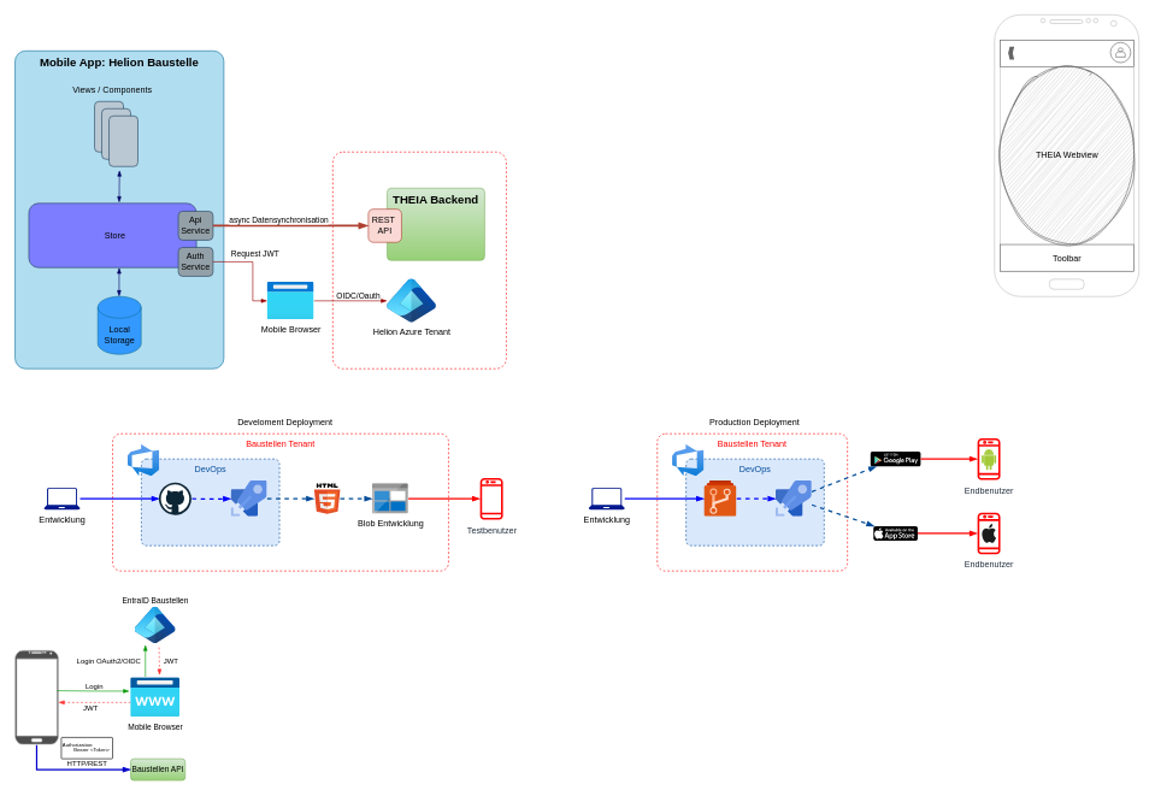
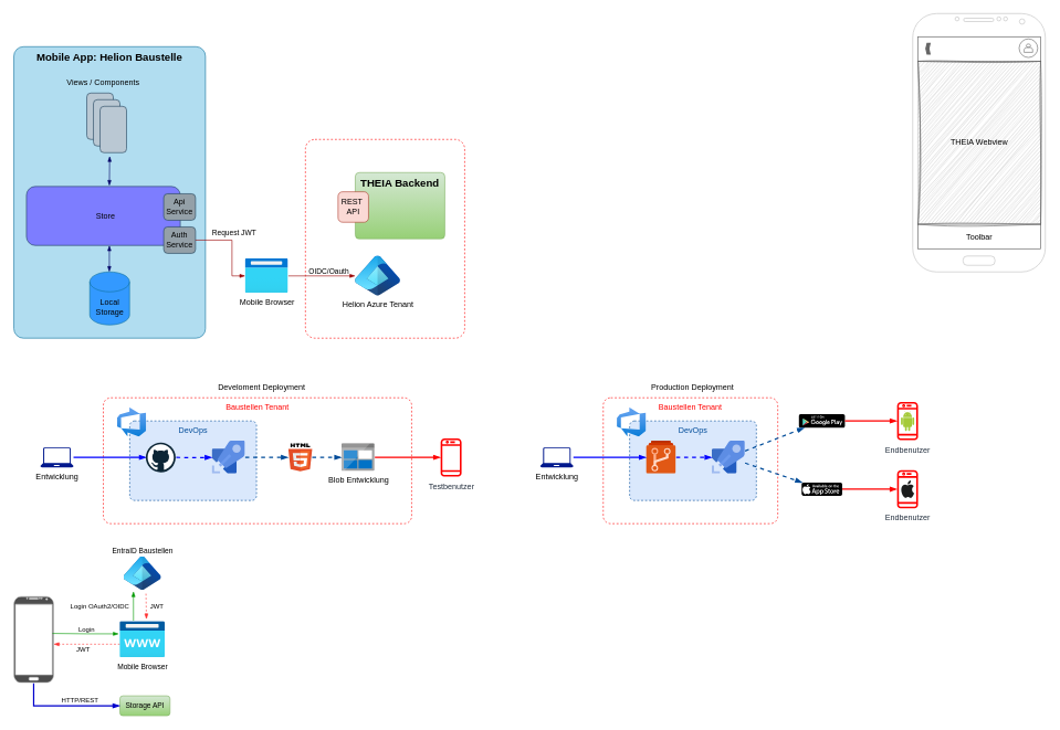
  <mxCell id="0" />
  <mxCell id="1" parent="0" />
  <mxCell id="2" value="Baustellen Tenant" style="rounded=1;whiteSpace=wrap;html=1;dashed=1;fillColor=none;strokeColor=#FF0000;arcSize=6;verticalAlign=top;fontColor=#FF0000;" parent="1" vertex="1"><mxGeometry x="155" y="600" width="465" height="190" as="geometry" /></mxCell>
  <mxCell id="3" value="DevOps" style="rounded=1;whiteSpace=wrap;html=1;dashed=1;fillColor=#dae8fc;strokeColor=#004C99;arcSize=6;verticalAlign=top;fontColor=#004C99;" parent="1" vertex="1"><mxGeometry x="194.8" y="635" width="191.2" height="120" as="geometry" /></mxCell>
  <mxCell id="4" value="" style="rounded=1;whiteSpace=wrap;html=1;dashed=1;fillColor=none;strokeColor=#FF0000;arcSize=6;" parent="1" vertex="1"><mxGeometry x="459.8" y="210" width="240.2" height="300" as="geometry" /></mxCell>
  <mxCell id="5" value="THEIA Backend" style="rounded=1;whiteSpace=wrap;html=1;fillColor=#d5e8d4;strokeColor=#82b366;fontSize=16;fontStyle=1;gradientColor=#97d077;arcSize=6;verticalAlign=top;" parent="1" vertex="1"><mxGeometry x="535" y="260" width="135" height="100" as="geometry" /></mxCell>
  <mxCell id="6" value="Mobile App: Helion Baustelle" style="rounded=1;whiteSpace=wrap;html=1;arcSize=5;fillColor=#b1ddf0;strokeColor=#10739e;fontSize=16;verticalAlign=top;fontStyle=1" parent="1" vertex="1"><mxGeometry x="20" y="70" width="289" height="440" as="geometry" /></mxCell>
  <mxCell id="7" value="" style="rounded=1;whiteSpace=wrap;html=1;fillColor=#bac8d3;strokeColor=#23445d;" parent="1" vertex="1"><mxGeometry x="130" y="140" width="40" height="70" as="geometry" /></mxCell>
  <mxCell id="8" value="" style="rounded=1;whiteSpace=wrap;html=1;fillColor=#bac8d3;strokeColor=#23445d;" parent="1" vertex="1"><mxGeometry x="140" y="150" width="40" height="70" as="geometry" /></mxCell>
  <mxCell id="9" value="" style="rounded=1;whiteSpace=wrap;html=1;fillColor=#bac8d3;strokeColor=#23445d;" parent="1" vertex="1"><mxGeometry x="150" y="160" width="40" height="70" as="geometry" /></mxCell>
  <mxCell id="10" value="Views / Components" style="text;html=1;align=center;verticalAlign=middle;whiteSpace=wrap;rounded=0;" parent="1" vertex="1"><mxGeometry x="91" y="110" width="128" height="30" as="geometry" /></mxCell>
  <mxCell id="11" value="Store" style="rounded=1;whiteSpace=wrap;html=1;fillColor=#7D7DFF;strokeColor=#23445d;align=center;labelPosition=center;verticalLabelPosition=middle;verticalAlign=middle;spacingLeft=7;" parent="1" vertex="1"><mxGeometry x="39" y="281" width="232" height="89" as="geometry" /></mxCell>
  <mxCell id="12" value="Api Service" style="rounded=1;whiteSpace=wrap;html=1;fillColor=#94A0A8;strokeColor=#23445d;" parent="1" vertex="1"><mxGeometry x="246" y="292" width="48" height="40" as="geometry" /></mxCell>
  <mxCell id="13" value="Local&lt;div&gt;Storage&lt;/div&gt;" style="shape=cylinder3;whiteSpace=wrap;html=1;boundedLbl=1;backgroundOutline=1;size=15;fillColor=#3399FF;strokeColor=#10739e;" parent="1" vertex="1"><mxGeometry x="134.5" y="410" width="60" height="80" as="geometry" /></mxCell>
  <mxCell id="14" value="REST&amp;nbsp;&lt;div&gt;API&lt;/div&gt;" style="rounded=1;whiteSpace=wrap;html=1;fillColor=#fad9d5;strokeColor=#ae4132;" parent="1" vertex="1"><mxGeometry x="509" y="289" width="46" height="46" as="geometry" /></mxCell>
- <mxCell id="15" value="" style="endArrow=blockThin;startArrow=none;html=1;rounded=0;exitX=1;exitY=0.5;exitDx=0;exitDy=0;entryX=0;entryY=0.5;entryDx=0;entryDy=0;fillColor=#fad9d5;strokeColor=#ae4132;strokeWidth=3;endFill=1;startFill=0;" parent="1" source="12" target="14" edge="1"><mxGeometry width="50" height="50" relative="1" as="geometry"><mxPoint x="322.5" y="320" as="sourcePoint" /><mxPoint x="372.5" y="270" as="targetPoint" /></mxGeometry></mxCell>
- <mxCell id="16" value="async Datensynchronisation" style="edgeLabel;html=1;align=center;verticalAlign=middle;resizable=0;points=[];" parent="15" vertex="1" connectable="0"><mxGeometry x="-0.23" y="-1" relative="1" as="geometry"><mxPoint x="7" y="-10" as="offset" /></mxGeometry></mxCell>
  <mxCell id="17" value="Mobile Browser" style="image;aspect=fixed;html=1;points=[];align=center;fontSize=12;image=img/lib/azure2/general/Browser.svg;" parent="1" vertex="1"><mxGeometry x="369" y="390" width="65" height="52" as="geometry" /></mxCell>
  <mxCell id="18" value="Helion Azure Tenant" style="image;aspect=fixed;html=1;points=[];align=center;fontSize=12;image=img/lib/azure2/other/Entra_Identity.svg;" parent="1" vertex="1"><mxGeometry x="535" y="385.78" width="68" height="60.44" as="geometry" /></mxCell>
  <mxCell id="19" value="Auth Service" style="rounded=1;whiteSpace=wrap;html=1;fillColor=#94A0A8;strokeColor=#23445d;" parent="1" vertex="1"><mxGeometry x="246" y="342" width="48" height="40" as="geometry" /></mxCell>
  <mxCell id="20" value="" style="endArrow=blockThin;html=1;rounded=0;exitX=1;exitY=0.5;exitDx=0;exitDy=0;strokeColor=#990000;endFill=1;" parent="1" source="19" target="17" edge="1"><mxGeometry width="50" height="50" relative="1" as="geometry"><mxPoint x="348" y="460" as="sourcePoint" /><mxPoint x="398" y="410" as="targetPoint" /><Array as="points"><mxPoint x="349" y="362" /><mxPoint x="349" y="416" /></Array></mxGeometry></mxCell>
  <mxCell id="21" value="&lt;div&gt;OIDC/Oauth&lt;/div&gt;" style="edgeLabel;html=1;align=center;verticalAlign=middle;resizable=0;points=[];" parent="20" vertex="1" connectable="0"><mxGeometry x="-0.525" relative="1" as="geometry"><mxPoint x="169" y="46" as="offset" /></mxGeometry></mxCell>
  <mxCell id="22" value="Request JWT" style="edgeLabel;html=1;align=center;verticalAlign=middle;resizable=0;points=[];" parent="20" vertex="1" connectable="0"><mxGeometry x="-0.456" y="1" relative="1" as="geometry"><mxPoint x="22" y="-11" as="offset" /></mxGeometry></mxCell>
  <mxCell id="23" value="" style="endArrow=blockThin;html=1;rounded=0;strokeColor=#990000;endFill=1;" parent="1" source="17" target="18" edge="1"><mxGeometry width="50" height="50" relative="1" as="geometry"><mxPoint x="559" y="400" as="sourcePoint" /><mxPoint x="609" y="350" as="targetPoint" /></mxGeometry></mxCell>
  <mxCell id="24" value="" style="endArrow=blockThin;startArrow=blockThin;html=1;rounded=0;startFill=1;endFill=1;strokeColor=#000066;" parent="1" edge="1"><mxGeometry width="50" height="50" relative="1" as="geometry"><mxPoint x="164" y="410" as="sourcePoint" /><mxPoint x="164.08" y="370" as="targetPoint" /></mxGeometry></mxCell>
  <mxCell id="25" value="" style="endArrow=blockThin;startArrow=blockThin;html=1;rounded=0;startFill=1;endFill=1;strokeColor=#000066;entryX=0.363;entryY=1.09;entryDx=0;entryDy=0;entryPerimeter=0;" parent="1" edge="1"><mxGeometry width="50" height="50" relative="1" as="geometry"><mxPoint x="164.08" y="280" as="sourcePoint" /><mxPoint x="164.52" y="235.3" as="targetPoint" /></mxGeometry></mxCell>
  <mxCell id="26" value="" style="image;aspect=fixed;html=1;points=[];align=center;fontSize=12;image=img/lib/azure2/devops/Azure_DevOps.svg;" parent="1" vertex="1"><mxGeometry x="176" y="615" width="44" height="44" as="geometry" /></mxCell>
  <mxCell id="27" value="" style="edgeStyle=orthogonalEdgeStyle;rounded=0;orthogonalLoop=1;jettySize=auto;html=1;dashed=1;strokeWidth=2;endArrow=blockThin;endFill=1;strokeColor=#004C99;" parent="1" source="28" target="33" edge="1"><mxGeometry relative="1" as="geometry" /></mxCell>
  <mxCell id="28" value="" style="image;sketch=0;aspect=fixed;html=1;points=[];align=center;fontSize=12;image=img/lib/mscae/Azure_Pipelines.svg;" parent="1" vertex="1"><mxGeometry x="319" y="665" width="50" height="50" as="geometry" /></mxCell>
  <mxCell id="29" value="" style="edgeStyle=orthogonalEdgeStyle;rounded=0;orthogonalLoop=1;jettySize=auto;html=1;endArrow=blockThin;endFill=1;strokeWidth=2;dashed=1;strokeColor=#0000FF;" parent="1" target="28" edge="1"><mxGeometry relative="1" as="geometry"><mxPoint x="265" y="690" as="sourcePoint" /></mxGeometry></mxCell>
  <mxCell id="30" value="" style="edgeStyle=orthogonalEdgeStyle;rounded=0;orthogonalLoop=1;jettySize=auto;html=1;strokeColor=#FF0000;endArrow=blockThin;endFill=1;strokeWidth=2;" parent="1" source="31" target="36" edge="1"><mxGeometry relative="1" as="geometry" /></mxCell>
  <mxCell id="31" value="Blob Entwicklung" style="image;sketch=0;aspect=fixed;html=1;points=[];align=center;fontSize=12;image=img/lib/mscae/BlobBlock.svg;" parent="1" vertex="1"><mxGeometry x="514.5" y="669" width="50" height="42" as="geometry" /></mxCell>
  <mxCell id="32" value="" style="edgeStyle=orthogonalEdgeStyle;rounded=0;orthogonalLoop=1;jettySize=auto;html=1;dashed=1;strokeWidth=2;endArrow=blockThin;endFill=1;strokeColor=#004C99;" parent="1" source="33" target="31" edge="1"><mxGeometry relative="1" as="geometry" /></mxCell>
  <mxCell id="33" value="" style="dashed=0;outlineConnect=0;html=1;align=center;labelPosition=center;verticalLabelPosition=bottom;verticalAlign=top;shape=mxgraph.weblogos.html5" parent="1" vertex="1"><mxGeometry x="434" y="669" width="36" height="42" as="geometry" /></mxCell>
  <mxCell id="34" style="edgeStyle=orthogonalEdgeStyle;rounded=0;orthogonalLoop=1;jettySize=auto;html=1;endArrow=blockThin;endFill=1;strokeColor=#0000FF;strokeWidth=2;" parent="1" source="35" edge="1"><mxGeometry relative="1" as="geometry"><mxPoint x="220" y="690" as="targetPoint" /></mxGeometry></mxCell>
  <mxCell id="35" value="Entwicklung" style="sketch=0;aspect=fixed;pointerEvents=1;shadow=0;dashed=0;html=1;strokeColor=none;labelPosition=center;verticalLabelPosition=bottom;verticalAlign=top;align=center;fillColor=#00188D;shape=mxgraph.azure.laptop" parent="1" vertex="1"><mxGeometry x="60" y="675" width="50" height="30" as="geometry" /></mxCell>
  <mxCell id="36" value="Testbenutzer" style="sketch=0;outlineConnect=0;fontColor=#232F3E;gradientColor=none;fillColor=#FF0000;strokeColor=none;dashed=0;verticalLabelPosition=bottom;verticalAlign=top;align=center;html=1;fontSize=12;fontStyle=0;aspect=fixed;pointerEvents=1;shape=mxgraph.aws4.mobile_client;" parent="1" vertex="1"><mxGeometry x="663.73" y="660" width="31.54" height="60" as="geometry" /></mxCell>
  <mxCell id="37" value="" style="group" parent="1" vertex="1" connectable="0"><mxGeometry x="20" y="900" width="60" height="130" as="geometry" /></mxCell>
  <mxCell id="38" value="" style="shape=image;verticalLabelPosition=bottom;labelBackgroundColor=default;verticalAlign=top;aspect=fixed;imageAspect=0;image=https://learn.microsoft.com/en-us/entra/identity-platform/media/howto-add-branding-in-apps/ms-symbollockup_signin_light_short.svg;" parent="37" vertex="1"><mxGeometry x="4.64" y="55" width="50.73" height="20" as="geometry" /></mxCell>
  <mxCell id="39" value="" style="verticalLabelPosition=bottom;verticalAlign=top;html=1;shadow=0;dashed=0;strokeWidth=1;shape=mxgraph.android.phone2;strokeColor=#c0c0c0;fillColor=#4D4D4D;" parent="37" vertex="1"><mxGeometry width="60" height="130" as="geometry" /></mxCell>
  <mxCell id="40" value="" style="edgeStyle=orthogonalEdgeStyle;rounded=0;orthogonalLoop=1;jettySize=auto;html=1;dashed=1;endArrow=blockThin;endFill=1;strokeColor=#FF3333;" parent="1" edge="1"><mxGeometry relative="1" as="geometry"><mxPoint x="180" y="972" as="sourcePoint" /><mxPoint x="80" y="972" as="targetPoint" /></mxGeometry></mxCell>
  <mxCell id="41" value="Mobile Browser" style="image;aspect=fixed;html=1;points=[];align=center;fontSize=11;image=img/lib/azure2/app_services/App_Service_Domains.svg;" parent="1" vertex="1"><mxGeometry x="180" y="937.5" width="68" height="55.0" as="geometry" /></mxCell>
  <mxCell id="42" value="" style="edgeStyle=orthogonalEdgeStyle;rounded=0;orthogonalLoop=1;jettySize=auto;html=1;exitX=0.97;exitY=0.375;exitDx=0;exitDy=0;exitPerimeter=0;endArrow=blockThin;endFill=1;strokeColor=#009900;entryX=-0.027;entryY=0.343;entryDx=0;entryDy=0;entryPerimeter=0;" parent="1" target="41" edge="1"><mxGeometry relative="1" as="geometry"><mxPoint x="78.2" y="955.75" as="sourcePoint" /><mxPoint x="170" y="955" as="targetPoint" /></mxGeometry></mxCell>
  <mxCell id="43" value="EntraID Baustellen" style="image;aspect=fixed;html=1;points=[];align=center;fontSize=11;image=img/lib/azure2/other/Entra_Identity.svg;labelPosition=center;verticalLabelPosition=top;verticalAlign=bottom;" parent="1" vertex="1"><mxGeometry x="185.63" y="840" width="56.75" height="50.44" as="geometry" /></mxCell>
  <mxCell id="44" value="" style="endArrow=blockThin;html=1;rounded=0;endFill=1;exitX=0.227;exitY=-0.02;exitDx=0;exitDy=0;exitPerimeter=0;entryX=0.172;entryY=1.036;entryDx=0;entryDy=0;entryPerimeter=0;strokeColor=#009900;" parent="1" edge="1"><mxGeometry width="50" height="50" relative="1" as="geometry"><mxPoint x="200.436" y="936.4" as="sourcePoint" /><mxPoint x="200.391" y="892.256" as="targetPoint" /></mxGeometry></mxCell>
  <mxCell id="45" value="" style="endArrow=blockThin;html=1;rounded=0;endFill=1;exitX=0.646;exitY=1.104;exitDx=0;exitDy=0;exitPerimeter=0;entryX=0.632;entryY=-0.058;entryDx=0;entryDy=0;entryPerimeter=0;dashed=1;strokeColor=#FF3333;" parent="1" edge="1"><mxGeometry width="50" height="50" relative="1" as="geometry"><mxPoint x="219.291" y="895.686" as="sourcePoint" /><mxPoint x="219.976" y="934.31" as="targetPoint" /></mxGeometry></mxCell>
  <mxCell id="46" value="Login OAuth2/OIDC" style="text;html=1;align=center;verticalAlign=middle;whiteSpace=wrap;rounded=0;fontSize=10;" parent="1" vertex="1"><mxGeometry x="100" y="910" width="100" height="10" as="geometry" /></mxCell>
  <mxCell id="47" value="JWT" style="text;html=1;align=center;verticalAlign=middle;whiteSpace=wrap;rounded=0;fontSize=10;" parent="1" vertex="1"><mxGeometry x="220.5" y="910" width="30" height="10" as="geometry" /></mxCell>
  <mxCell id="48" value="JWT" style="text;html=1;align=center;verticalAlign=middle;whiteSpace=wrap;rounded=0;fontSize=10;" parent="1" vertex="1"><mxGeometry x="110" y="974" width="30" height="10" as="geometry" /></mxCell>
  <mxCell id="49" value="Login" style="text;html=1;align=center;verticalAlign=middle;whiteSpace=wrap;rounded=0;fontSize=10;" parent="1" vertex="1"><mxGeometry x="80" y="943.5" width="100" height="10" as="geometry" /></mxCell>
- <mxCell id="50" value="Baustellen API" style="rounded=1;whiteSpace=wrap;html=1;fillColor=#d5e8d4;strokeColor=#82b366;gradientColor=#97d077;fontSize=11;" parent="1" vertex="1"><mxGeometry x="180" y="1050" width="75.5" height="30" as="geometry" /></mxCell>
+ <mxCell id="50" value="Storage API" style="rounded=1;whiteSpace=wrap;html=1;fillColor=#d5e8d4;strokeColor=#82b366;gradientColor=#97d077;fontSize=11;" parent="1" vertex="1"><mxGeometry x="180" y="1050" width="75.5" height="30" as="geometry" /></mxCell>
  <mxCell id="51" style="edgeStyle=orthogonalEdgeStyle;rounded=0;orthogonalLoop=1;jettySize=auto;html=1;entryX=0;entryY=0.5;entryDx=0;entryDy=0;exitX=0.498;exitY=1.007;exitDx=0;exitDy=0;exitPerimeter=0;endArrow=blockThin;endFill=1;strokeColor=#0000CC;strokeWidth=2;" parent="1" source="39" target="50" edge="1"><mxGeometry relative="1" as="geometry" /></mxCell>
  <mxCell id="52" value="HTTP/REST" style="text;html=1;align=center;verticalAlign=middle;whiteSpace=wrap;rounded=0;fontSize=10;" parent="1" vertex="1"><mxGeometry x="80" y="1052" width="80" height="10" as="geometry" /></mxCell>
- <mxCell id="53" value="Authorization:&amp;nbsp;&lt;div&gt;&lt;span style=&quot;white-space: pre;&quot;&gt;&#09;&lt;/span&gt;Bearer &amp;lt;Token&amp;gt;&lt;/div&gt;" style="text;html=1;align=left;verticalAlign=top;whiteSpace=wrap;rounded=1;fontSize=7;fillColor=default;strokeColor=default;strokeWidth=1;arcSize=4;" parent="1" vertex="1"><mxGeometry x="84" y="1020.44" width="71" height="29.56" as="geometry" /></mxCell>
  <mxCell id="54" value="" style="verticalLabelPosition=bottom;verticalAlign=top;html=1;shadow=0;dashed=0;strokeWidth=1;shape=mxgraph.android.phone2;strokeColor=#c0c0c0;" parent="1" vertex="1"><mxGeometry x="1375.77" y="20" width="200" height="390" as="geometry" /></mxCell>
  <mxCell id="55" value="Toolbar" style="rounded=0;whiteSpace=wrap;html=1;strokeColor=#666666;" parent="1" vertex="1"><mxGeometry x="1383.77" y="338" width="185" height="37" as="geometry" /></mxCell>
  <mxCell id="56" value="" style="rounded=0;whiteSpace=wrap;html=1;strokeColor=#666666;" parent="1" vertex="1"><mxGeometry x="1383.77" y="55" width="185" height="37" as="geometry" /></mxCell>
  <mxCell id="57" value="" style="shape=mxgraph.arrows.chevron_arrow;html=1;verticalLabelPosition=bottom;verticalAlign=top;strokeWidth=2;strokeColor=#666666;rotation=-180;fillColor=#666666;" parent="1" vertex="1"><mxGeometry x="1395.77" y="65" width="6" height="16" as="geometry" /></mxCell>
  <mxCell id="58" value="" style="ellipse;whiteSpace=wrap;html=1;aspect=fixed;strokeColor=#666666;" parent="1" vertex="1"><mxGeometry x="1536.27" y="58.25" width="28" height="28" as="geometry" /></mxCell>
  <mxCell id="59" value="" style="shape=actor;whiteSpace=wrap;html=1;strokeColor=#666666;" parent="1" vertex="1"><mxGeometry x="1543.77" y="66" width="13" height="12.5" as="geometry" /></mxCell>
- <mxCell id="60" value="THEIA Webview" style="ellipse;whiteSpace=wrap;html=1;fillColor=#CCCCCC;strokeColor=#666666;sketch=1;curveFitting=1;jiggle=2;" parent="1" vertex="1"><mxGeometry x="1383.77" y="92" width="185" height="246" as="geometry" /></mxCell>
+ <mxCell id="60" value="THEIA Webview" style="rounded=0;whiteSpace=wrap;html=1;fillColor=#CCCCCC;strokeColor=#666666;sketch=1;curveFitting=1;jiggle=2;" parent="1" vertex="1"><mxGeometry x="1383.77" y="92" width="185" height="246" as="geometry" /></mxCell>
  <mxCell id="61" value="Baustellen Tenant" style="rounded=1;whiteSpace=wrap;html=1;dashed=1;fillColor=none;strokeColor=#FF0000;arcSize=6;verticalAlign=top;fontColor=#FF0000;" parent="1" vertex="1"><mxGeometry x="908.96" y="600" width="263.27" height="190" as="geometry" /></mxCell>
  <mxCell id="62" value="DevOps" style="rounded=1;whiteSpace=wrap;html=1;dashed=1;fillColor=#dae8fc;strokeColor=#004C99;arcSize=6;verticalAlign=top;fontColor=#004C99;" parent="1" vertex="1"><mxGeometry x="948.76" y="635" width="191.2" height="120" as="geometry" /></mxCell>
  <mxCell id="63" value="" style="image;aspect=fixed;html=1;points=[];align=center;fontSize=12;image=img/lib/azure2/devops/Azure_DevOps.svg;" parent="1" vertex="1"><mxGeometry x="929.96" y="615" width="44" height="44" as="geometry" /></mxCell>
  <mxCell id="64" value="" style="rounded=0;orthogonalLoop=1;jettySize=auto;html=1;dashed=1;strokeWidth=2;endArrow=blockThin;endFill=1;strokeColor=#004C99;" parent="1" source="65" target="73" edge="1"><mxGeometry relative="1" as="geometry"><mxPoint x="1196.96" y="689.9" as="targetPoint" /></mxGeometry></mxCell>
  <mxCell id="65" value="" style="image;sketch=0;aspect=fixed;html=1;points=[];align=center;fontSize=12;image=img/lib/mscae/Azure_Pipelines.svg;" parent="1" vertex="1"><mxGeometry x="1072.96" y="665" width="50" height="50" as="geometry" /></mxCell>
  <mxCell id="66" value="" style="edgeStyle=orthogonalEdgeStyle;rounded=0;orthogonalLoop=1;jettySize=auto;html=1;endArrow=blockThin;endFill=1;strokeWidth=2;dashed=1;strokeColor=#0000FF;" parent="1" source="67" target="65" edge="1"><mxGeometry relative="1" as="geometry" /></mxCell>
  <mxCell id="67" value="" style="image;sketch=0;aspect=fixed;html=1;points=[];align=center;fontSize=12;image=img/lib/mscae/Azure_Repos.svg;" parent="1" vertex="1"><mxGeometry x="973.96" y="665" width="45" height="50" as="geometry" /></mxCell>
  <mxCell id="68" value="" style="rounded=0;orthogonalLoop=1;jettySize=auto;html=1;strokeColor=#FF0000;endArrow=blockThin;endFill=1;strokeWidth=2;" parent="1" source="73" target="71" edge="1"><mxGeometry relative="1" as="geometry"><mxPoint x="1462.23" y="738" as="sourcePoint" /></mxGeometry></mxCell>
  <mxCell id="69" style="edgeStyle=orthogonalEdgeStyle;rounded=0;orthogonalLoop=1;jettySize=auto;html=1;endArrow=blockThin;endFill=1;strokeColor=#0000FF;strokeWidth=2;" parent="1" source="70" target="67" edge="1"><mxGeometry relative="1" as="geometry"><mxPoint x="893.96" y="690" as="targetPoint" /></mxGeometry></mxCell>
  <mxCell id="70" value="Entwicklung" style="sketch=0;aspect=fixed;pointerEvents=1;shadow=0;dashed=0;html=1;strokeColor=none;labelPosition=center;verticalLabelPosition=bottom;verticalAlign=top;align=center;fillColor=#00188D;shape=mxgraph.azure.laptop" parent="1" vertex="1"><mxGeometry x="813.96" y="675" width="50" height="30" as="geometry" /></mxCell>
  <mxCell id="71" value="Endbenutzer" style="sketch=0;outlineConnect=0;fontColor=#232F3E;gradientColor=none;fillColor=#FF0000;strokeColor=none;dashed=0;verticalLabelPosition=bottom;verticalAlign=top;align=center;html=1;fontSize=12;fontStyle=0;aspect=fixed;pointerEvents=1;shape=mxgraph.aws4.mobile_client;" parent="1" vertex="1"><mxGeometry x="1352.23" y="708" width="31.54" height="60" as="geometry" /></mxCell>
  <mxCell id="72" value="Endb&lt;span style=&quot;background-color: initial;&quot;&gt;enutzer&lt;/span&gt;" style="sketch=0;outlineConnect=0;fontColor=#232F3E;gradientColor=none;fillColor=#FF0000;strokeColor=none;dashed=0;verticalLabelPosition=bottom;verticalAlign=top;align=center;html=1;fontSize=12;fontStyle=0;aspect=fixed;pointerEvents=1;shape=mxgraph.aws4.mobile_client;" parent="1" vertex="1"><mxGeometry x="1352.23" y="605" width="31.54" height="60" as="geometry" /></mxCell>
  <mxCell id="73" value="" style="dashed=0;outlineConnect=0;html=1;align=center;labelPosition=center;verticalLabelPosition=bottom;verticalAlign=top;shape=mxgraph.weblogos.app_store;fillColor=#000000;strokeColor=none" parent="1" vertex="1"><mxGeometry x="1208.23" y="728" width="61.2" height="20" as="geometry" /></mxCell>
  <mxCell id="74" value="" style="dashed=0;outlineConnect=0;html=1;align=center;labelPosition=center;verticalLabelPosition=bottom;verticalAlign=top;shape=mxgraph.weblogos.google_play;fillColor=#000000" parent="1" vertex="1"><mxGeometry x="1204.13" y="624.7" width="69.4" height="20.6" as="geometry" /></mxCell>
  <mxCell id="75" value="" style="rounded=0;orthogonalLoop=1;jettySize=auto;html=1;dashed=1;strokeWidth=2;endArrow=blockThin;endFill=1;strokeColor=#004C99;" parent="1" source="65" target="74" edge="1"><mxGeometry relative="1" as="geometry"><mxPoint x="1205.23" y="721" as="targetPoint" /><mxPoint x="1133.23" y="705" as="sourcePoint" /></mxGeometry></mxCell>
  <mxCell id="76" value="" style="rounded=0;orthogonalLoop=1;jettySize=auto;html=1;strokeColor=#FF0000;endArrow=blockThin;endFill=1;strokeWidth=2;" parent="1" source="74" target="72" edge="1"><mxGeometry relative="1" as="geometry"><mxPoint x="1249.73" y="563" as="sourcePoint" /><mxPoint x="1349.73" y="578" as="targetPoint" /></mxGeometry></mxCell>
  <mxCell id="77" value="" style="dashed=0;outlineConnect=0;html=1;align=center;labelPosition=center;verticalLabelPosition=bottom;verticalAlign=top;shape=mxgraph.weblogos.android;fillColor=#A4CA39;strokeColor=none" parent="1" vertex="1"><mxGeometry x="1358" y="620" width="20" height="30" as="geometry" /></mxCell>
  <mxCell id="78" value="" style="dashed=0;outlineConnect=0;html=1;align=center;labelPosition=center;verticalLabelPosition=bottom;verticalAlign=top;shape=mxgraph.weblogos.apple;fillColor=#1B1C1C;strokeColor=none" parent="1" vertex="1"><mxGeometry x="1358" y="724.6" width="20" height="26.8" as="geometry" /></mxCell>
  <mxCell id="79" value="Develoment Deployment" style="text;html=1;align=center;verticalAlign=middle;whiteSpace=wrap;rounded=0;" vertex="1" parent="1"><mxGeometry x="324" y="570" width="140" height="30" as="geometry" /></mxCell>
  <mxCell id="80" value="Production&amp;nbsp;&lt;span style=&quot;background-color: initial;&quot;&gt;Deployment&lt;/span&gt;" style="text;html=1;align=center;verticalAlign=middle;whiteSpace=wrap;rounded=0;" vertex="1" parent="1"><mxGeometry x="974.36" y="570" width="140" height="30" as="geometry" /></mxCell>
  <mxCell id="81" value="" style="dashed=0;outlineConnect=0;html=1;align=center;labelPosition=center;verticalLabelPosition=bottom;verticalAlign=top;shape=mxgraph.weblogos.github" vertex="1" parent="1"><mxGeometry x="219" y="667.5" width="45" height="45" as="geometry" /></mxCell>
